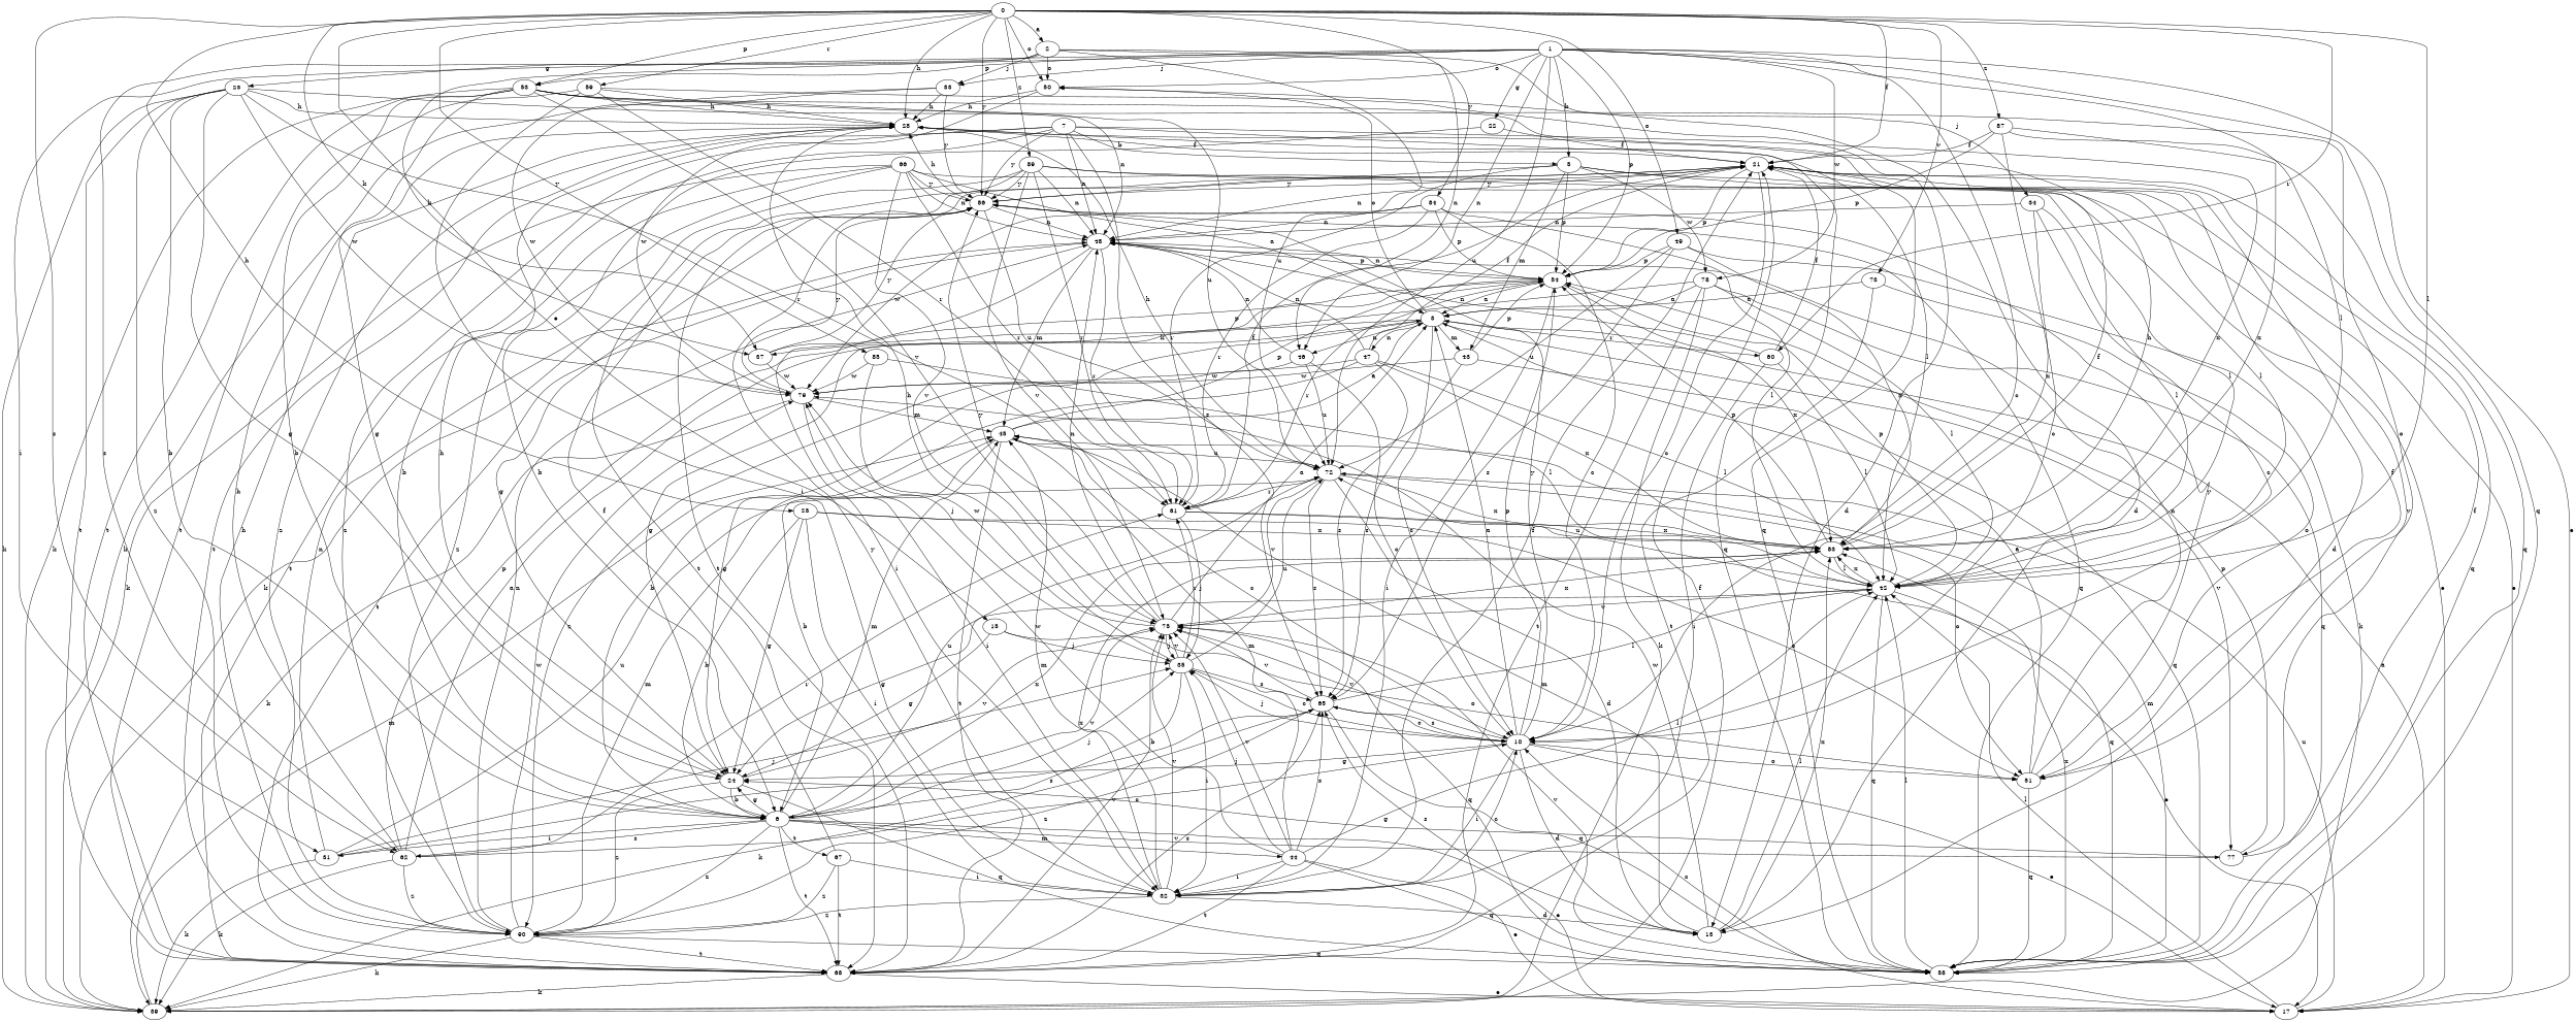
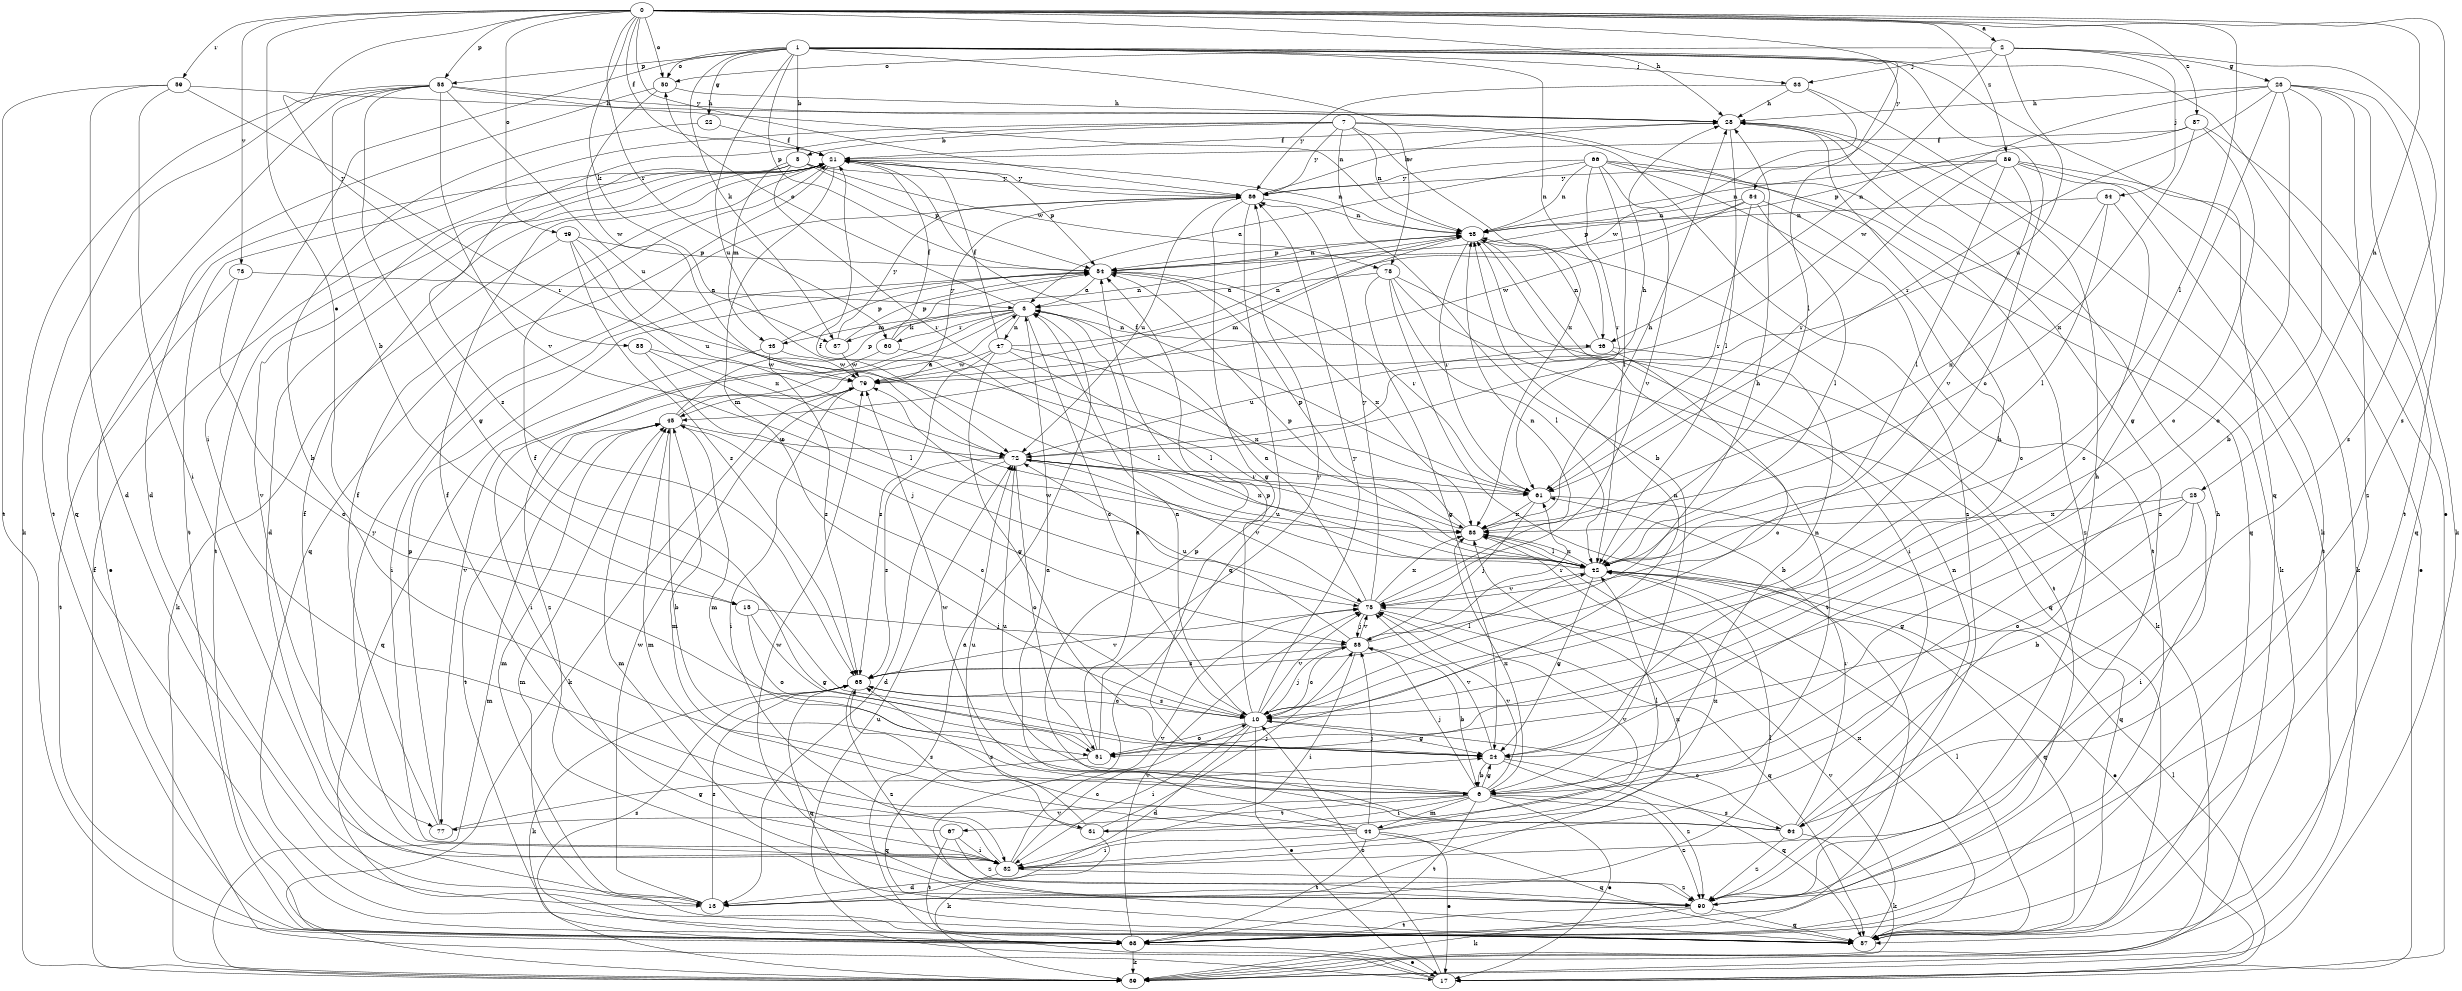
  strict digraph {
    0
    2
    15
    21
    25
    28
    37
    42
    49
    50
    53
    59
    60
-   64 [label=62]
+   64
    73
    84
    85
    86
    87
    89
    33
    46
    72
    23
    34
    24
    35
    51
    10
    54
-   58
+   58 [label=57]
    68
    48
    13
    6
    83
    32
    90
    79
    17
    75
    65
    39
    61
    3
    1
    5
    22
    31
    78
    43
    n52 [label=77]
    7
    45
    47
    66
    44
    67
    0 -> 2 [label=a]
    0 -> 15 [label=e]
    0 -> 21 [label=f]
    0 -> 25 [label=h]
    0 -> 28 [label=h]
    0 -> 37 [label=k]
    0 -> 42 [label=l]
    0 -> 49 [label=o]
    0 -> 50 [label=o]
    0 -> 53 [label=p]
    0 -> 59 [label=r]
    0 -> 60 [label=r]
    0 -> 64 [label=s]
    0 -> 73 [label=v]
    0 -> 84 [label=y]
    0 -> 85 [label=y]
    0 -> 86 [label=y]
    0 -> 87 [label=z]
    0 -> 89 [label=z]
    2 -> 50 [label=o]
    2 -> 64 [label=s]
    2 -> 33 [label=j]
    2 -> 46 [label=n]
    2 -> 72 [label=u]
    2 -> 23 [label=g]
    2 -> 34 [label=j]
    15 -> 24 [label=g]
    15 -> 35 [label=j]
    15 -> 51 [label=o]
    21 -> 86 [label=y]
    21 -> 10 [label=c]
    21 -> 54 [label=p]
    21 -> 58 [label=q]
    21 -> 68 [label=t]
    21 -> 48 [label=n]
    21 -> 13 [label=d]
    25 -> 24 [label=g]
    25 -> 51 [label=o]
    25 -> 6 [label=b]
    25 -> 83 [label=x]
    25 -> 32 [label=i]
    28 -> 21 [label=f]
    28 -> 42 [label=l]
    28 -> 90 [label=z]
    37 -> 86 [label=y]
    37 -> 54 [label=p]
    37 -> 79 [label=w]
    42 -> 72 [label=u]
    42 -> 24 [label=g]
    42 -> 54 [label=p]
    42 -> 58 [label=q]
    42 -> 83 [label=x]
    42 -> 17 [label=e]
    42 -> 75 [label=v]
    49 -> 72 [label=u]
    49 -> 54 [label=p]
    49 -> 83 [label=x]
    49 -> 65 [label=s]
    49 -> 39 [label=k]
    50 -> 28 [label=h]
    50 -> 13 [label=d]
    50 -> 79 [label=w]
    53 -> 28 [label=h]
    53 -> 72 [label=u]
    53 -> 24 [label=g]
    53 -> 58 [label=q]
    53 -> 68 [label=t]
    53 -> 48 [label=n]
-   53 -> 6 [label=b]
+   53 -> 15 [label=b]
    53 -> 75 [label=v]
    53 -> 39 [label=k]
    59 -> 28 [label=h]
    59 -> 68 [label=t]
    59 -> 13 [label=d]
    59 -> 32 [label=i]
    59 -> 61 [label=r]
    60 -> 21 [label=f]
    60 -> 42 [label=l]
    60 -> 48 [label=n]
    60 -> 32 [label=i]
    64 -> 28 [label=h]
    64 -> 10 [label=c]
    64 -> 54 [label=p]
    64 -> 90 [label=z]
    64 -> 39 [label=k]
    64 -> 61 [label=r]
    64 -> 3 [label=a]
    73 -> 51 [label=o]
    73 -> 68 [label=t]
    73 -> 3 [label=a]
    84 -> 42 [label=l]
    84 -> 10 [label=c]
    84 -> 54 [label=p]
    84 -> 48 [label=n]
    84 -> 79 [label=w]
    84 -> 61 [label=r]
    85 -> 42 [label=l]
    85 -> 35 [label=j]
    85 -> 79 [label=w]
    86 -> 28 [label=h]
    86 -> 72 [label=u]
    86 -> 24 [label=g]
    86 -> 58 [label=q]
    86 -> 48 [label=n]
    87 -> 21 [label=f]
    87 -> 10 [label=c]
    87 -> 54 [label=p]
    87 -> 58 [label=q]
    87 -> 83 [label=x]
    89 -> 42 [label=l]
    89 -> 86 [label=y]
    89 -> 68 [label=t]
    89 -> 48 [label=n]
    89 -> 17 [label=e]
    89 -> 75 [label=v]
    89 -> 39 [label=k]
    89 -> 61 [label=r]
    33 -> 28 [label=h]
    33 -> 86 [label=y]
    33 -> 79 [label=w]
    33 -> 39 [label=k]
    46 -> 72 [label=u]
    46 -> 10 [label=c]
    46 -> 48 [label=n]
    46 -> 6 [label=b]
    72 -> 28 [label=h]
    72 -> 51 [label=o]
    72 -> 13 [label=d]
    72 -> 83 [label=x]
    72 -> 75 [label=v]
    72 -> 65 [label=s]
    72 -> 61 [label=r]
    23 -> 28 [label=h]
    23 -> 24 [label=g]
    23 -> 51 [label=o]
    23 -> 68 [label=t]
    23 -> 6 [label=b]
    23 -> 90 [label=z]
    23 -> 79 [label=w]
    23 -> 39 [label=k]
    23 -> 61 [label=r]
    34 -> 42 [label=l]
    34 -> 10 [label=c]
    34 -> 48 [label=n]
    34 -> 83 [label=x]
    24 -> 28 [label=h]
    24 -> 58 [label=q]
    24 -> 6 [label=b]
    24 -> 90 [label=z]
    24 -> 75 [label=v]
    35 -> 28 [label=h]
    35 -> 72 [label=u]
    35 -> 10 [label=c]
    35 -> 6 [label=b]
    35 -> 32 [label=i]
    35 -> 75 [label=v]
    35 -> 65 [label=s]
    35 -> 61 [label=r]
    51 -> 21 [label=f]
    51 -> 86 [label=y]
    51 -> 58 [label=q]
    51 -> 48 [label=n]
    51 -> 3 [label=a]
    10 -> 86 [label=y]
    10 -> 24 [label=g]
    10 -> 35 [label=j]
    10 -> 51 [label=o]
    10 -> 54 [label=p]
    10 -> 13 [label=d]
    10 -> 32 [label=i]
    10 -> 17 [label=e]
    10 -> 75 [label=v]
    10 -> 65 [label=s]
    10 -> 3 [label=a]
    54 -> 48 [label=n]
    54 -> 83 [label=x]
    54 -> 32 [label=i]
    54 -> 61 [label=r]
    54 -> 3 [label=a]
    58 -> 42 [label=l]
    58 -> 83 [label=x]
    58 -> 75 [label=v]
    58 -> 45 [label=m]
    68 -> 17 [label=e]
    68 -> 75 [label=v]
    68 -> 65 [label=s]
    68 -> 39 [label=k]
    48 -> 54 [label=p]
    48 -> 68 [label=t]
    48 -> 32 [label=i]
    48 -> 61 [label=r]
    48 -> 45 [label=m]
    13 -> 42 [label=l]
    13 -> 83 [label=x]
    13 -> 79 [label=w]
    13 -> 65 [label=s]
    13 -> 45 [label=m]
    6 -> 64 [label=s]
    6 -> 72 [label=u]
    6 -> 24 [label=g]
    6 -> 35 [label=j]
    6 -> 68 [label=t]
    6 -> 83 [label=x]
    6 -> 90 [label=z]
    6 -> 17 [label=e]
    6 -> 75 [label=v]
    6 -> 31 [label=i]
    6 -> n52 [label=v]
    6 -> 45 [label=m]
    6 -> 44 [label=m]
    6 -> 67 [label=t]
    83 -> 21 [label=f]
    83 -> 28 [label=h]
    83 -> 42 [label=l]
    83 -> 54 [label=p]
    32 -> 21 [label=f]
    32 -> 86 [label=y]
    32 -> 10 [label=c]
    32 -> 13 [label=d]
    32 -> 83 [label=x]
    32 -> 90 [label=z]
    32 -> 75 [label=v]
    32 -> 45 [label=m]
    90 -> 28 [label=h]
    90 -> 58 [label=q]
    90 -> 68 [label=t]
    90 -> 48 [label=n]
    90 -> 79 [label=w]
    90 -> 39 [label=k]
    90 -> 45 [label=m]
    79 -> 86 [label=y]
    79 -> 32 [label=i]
    79 -> 39 [label=k]
    79 -> 45 [label=m]
    17 -> 42 [label=l]
    17 -> 72 [label=u]
    17 -> 10 [label=c]
    17 -> 3 [label=a]
    75 -> 86 [label=y]
    75 -> 35 [label=j]
    75 -> 58 [label=q]
    75 -> 48 [label=n]
    75 -> 83 [label=x]
    75 -> 79 [label=w]
    75 -> 3 [label=a]
    65 -> 42 [label=l]
    65 -> 10 [label=c]
    65 -> 58 [label=q]
    65 -> 90 [label=z]
    65 -> 75 [label=v]
    65 -> 39 [label=k]
    39 -> 21 [label=f]
    39 -> 45 [label=m]
    61 -> 21 [label=f]
    61 -> 35 [label=j]
    61 -> 58 [label=q]
    61 -> 83 [label=x]
    3 -> 37 [label=k]
    3 -> 50 [label=o]
    3 -> 60 [label=r]
    3 -> 46 [label=n]
    3 -> 10 [label=c]
    3 -> 90 [label=z]
    3 -> 43 [label=m]
    3 -> n52 [label=v]
    3 -> 47 [label=n]
    1 -> 37 [label=k]
    1 -> 42 [label=l]
    1 -> 50 [label=o]
    1 -> 53 [label=p]
    1 -> 33 [label=j]
    1 -> 46 [label=n]
    1 -> 72 [label=u]
    1 -> 10 [label=c]
    1 -> 54 [label=p]
    1 -> 58 [label=q]
    1 -> 17 [label=e]
    1 -> 5 [label=b]
    1 -> 22 [label=g]
    1 -> 31 [label=i]
    1 -> 78 [label=w]
    5 -> 86 [label=y]
    5 -> 54 [label=p]
    5 -> 17 [label=e]
    5 -> 61 [label=r]
    5 -> 78 [label=w]
    5 -> 43 [label=m]
    5 -> n52 [label=v]
    22 -> 21 [label=f]
    22 -> 6 [label=b]
    31 -> 72 [label=u]
    31 -> 35 [label=j]
    31 -> 48 [label=n]
    31 -> 65 [label=s]
    31 -> 39 [label=k]
    78 -> 42 [label=l]
    78 -> 24 [label=g]
    78 -> 58 [label=q]
    78 -> 68 [label=t]
    78 -> 39 [label=k]
    78 -> 3 [label=a]
    43 -> 54 [label=p]
    43 -> 58 [label=q]
    43 -> 79 [label=w]
    43 -> 65 [label=s]
    n52 -> 21 [label=f]
    n52 -> 24 [label=g]
    n52 -> 54 [label=p]
    7 -> 86 [label=y]
    7 -> 58 [label=q]
    7 -> 68 [label=t]
    7 -> 48 [label=n]
    7 -> 6 [label=b]
    7 -> 83 [label=x]
    7 -> 90 [label=z]
    7 -> 65 [label=s]
    7 -> 5 [label=b]
    45 -> 72 [label=u]
    45 -> 10 [label=c]
    45 -> 54 [label=p]
    45 -> 68 [label=t]
    45 -> 6 [label=b]
    45 -> 3 [label=a]
    47 -> 21 [label=f]
    47 -> 42 [label=l]
    47 -> 24 [label=g]
    47 -> 48 [label=n]
    47 -> 83 [label=x]
    47 -> 79 [label=w]
    47 -> 65 [label=s]
    66 -> 42 [label=l]
    66 -> 86 [label=y]
    66 -> 68 [label=t]
    66 -> 48 [label=n]
    66 -> 90 [label=z]
    66 -> 75 [label=v]
    66 -> 39 [label=k]
    66 -> 61 [label=r]
    66 -> 3 [label=a]
    44 -> 42 [label=l]
    44 -> 35 [label=j]
    44 -> 58 [label=q]
    44 -> 68 [label=t]
    44 -> 32 [label=i]
    44 -> 79 [label=w]
    44 -> 17 [label=e]
    44 -> 75 [label=v]
    44 -> 65 [label=s]
    44 -> 45 [label=m]
    67 -> 21 [label=f]
    67 -> 68 [label=t]
    67 -> 32 [label=i]
    67 -> 90 [label=z]
  }
